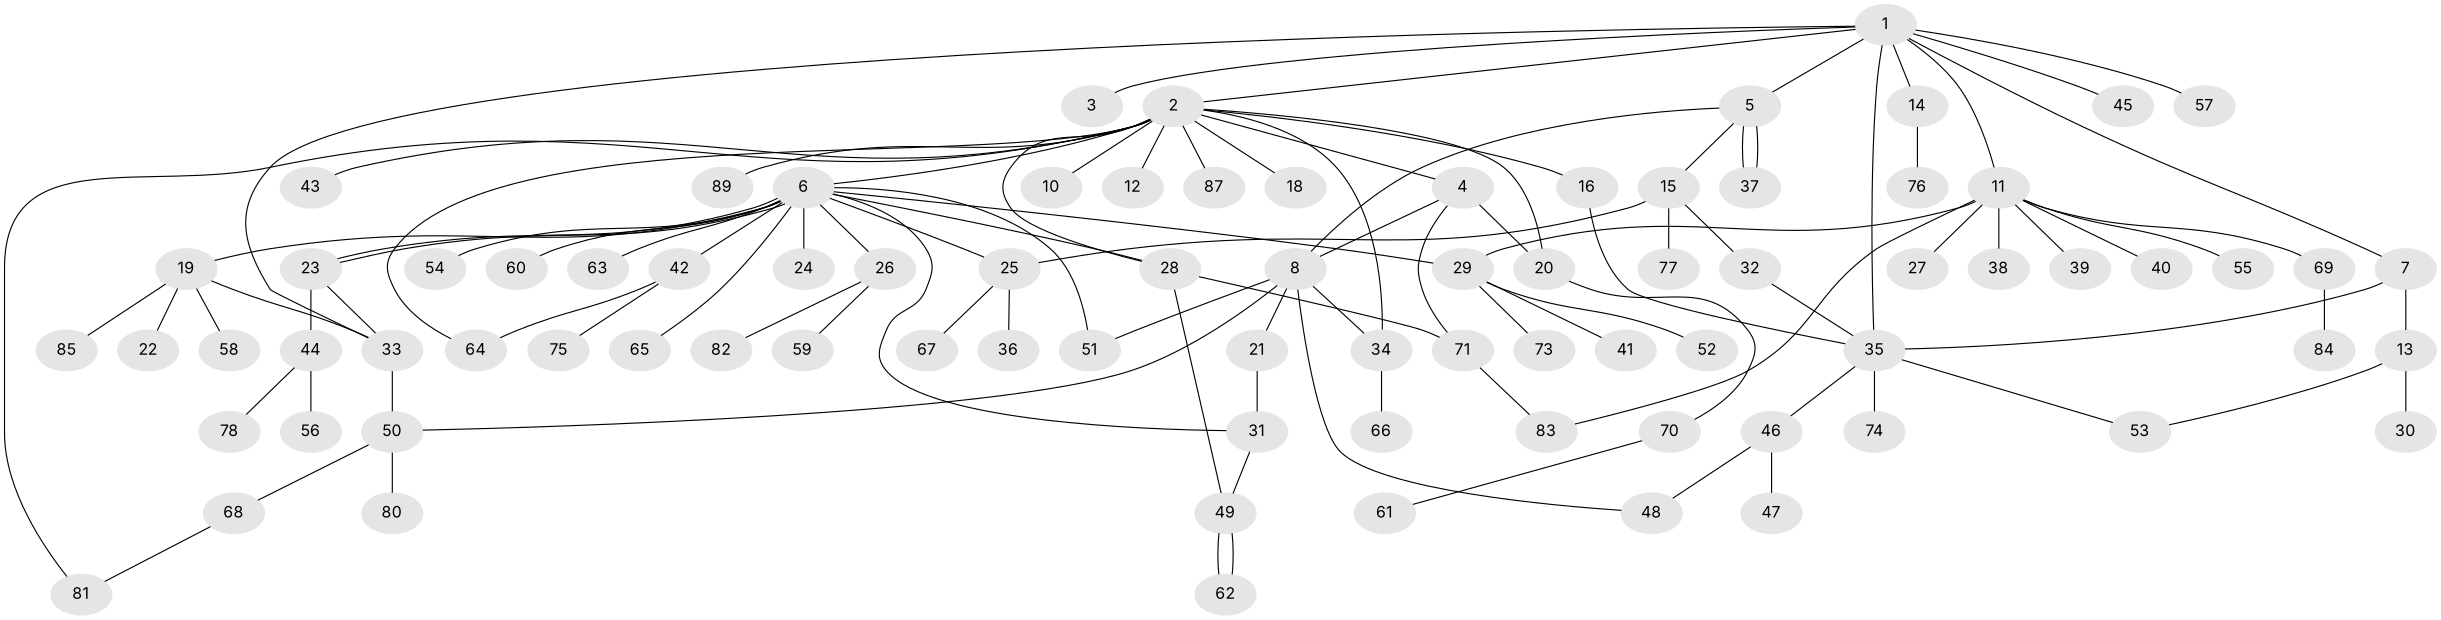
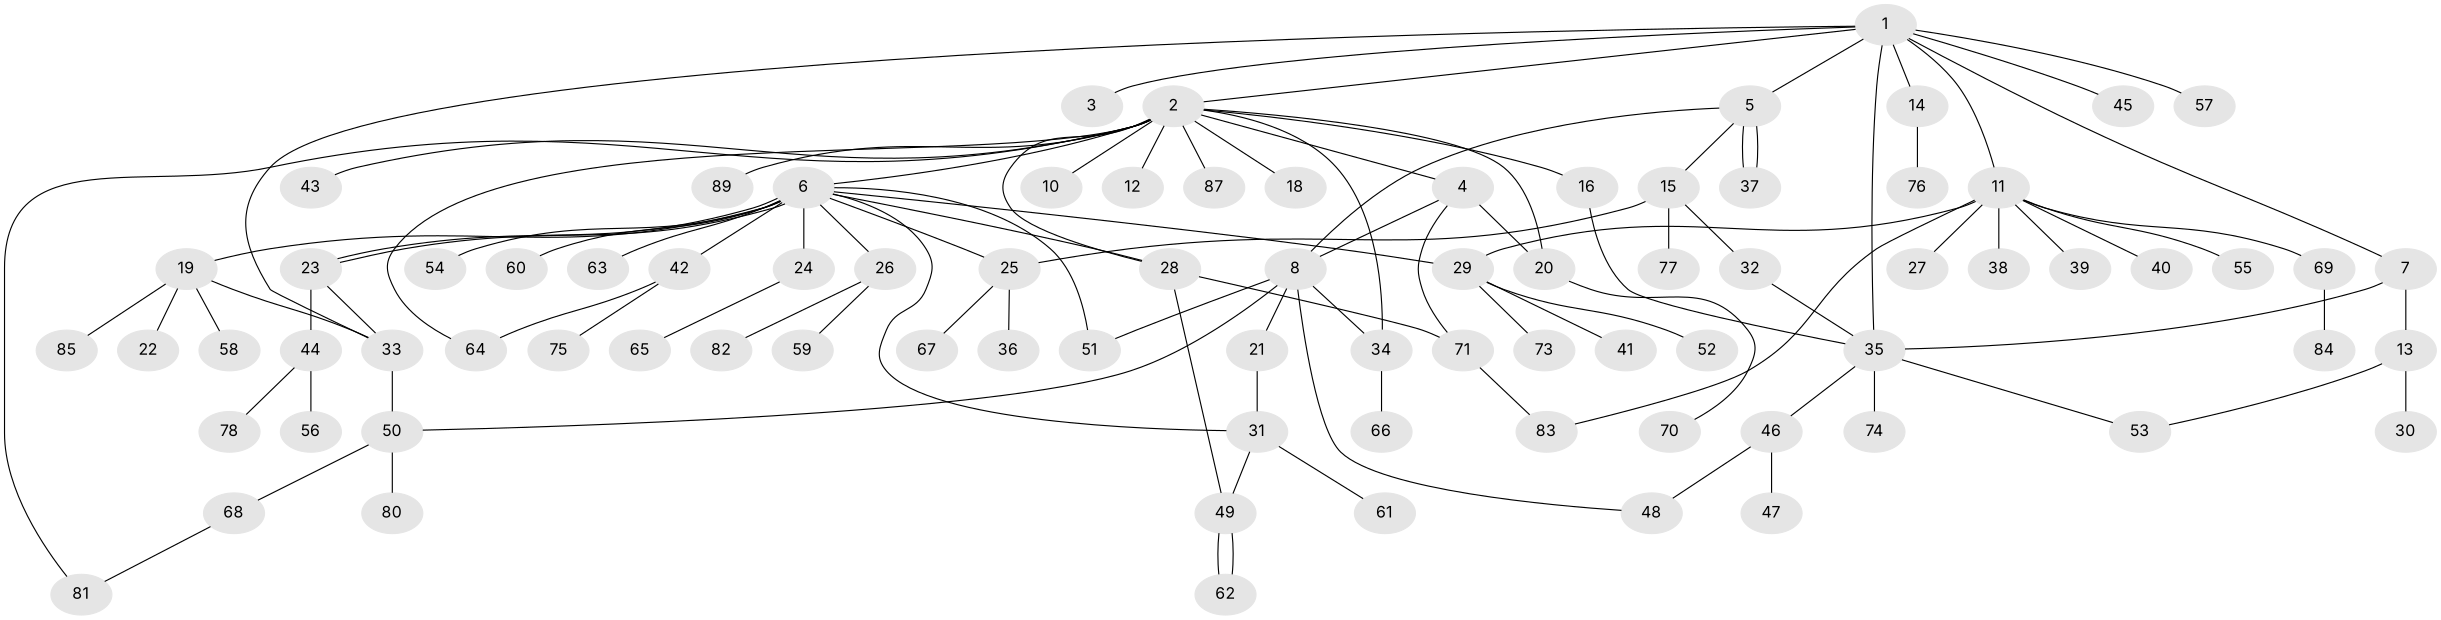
  graph {
    fontname=Inter
    node [color=gray90 fontname=Inter style=filled]
    edge [fontname=Inter]
    1
    2
    3
    5
    7
    11
    14
    33
    35
    45
    57
    4
    6
    10
    12
    16
    n17 [label=87]
    18
    20
    28
    34
    43
    64
    n24 [label=89]
    81
    8
    15
    37
    13
    29
    27
    38
    39
    40
    55
    69
    83
    76
    50
    53
    46
    74
    71
    19
    23
    24
    25
    26
    31
    42
    51
    54
    60
    63
    65
    70
    49
    66
    21
    48
    32
    77
    22
    58
    85
    44
    36
    67
    59
    82
    41
    52
    73
    61
    75
    30
    68
    80
    84
    56
    78
    62
    47
    1 -- 2
    1 -- 3
    1 -- 5
    1 -- 7
    1 -- 11
    1 -- 14
    1 -- 33
    1 -- 35
    1 -- 45
    1 -- 57
    2 -- 4
    2 -- 6
    2 -- 10
    2 -- 12
    2 -- 16
    2 -- n17
    2 -- 18
    2 -- 20
    2 -- 28
    2 -- 34
    2 -- 43
    2 -- 64
    2 -- n24
    2 -- 81
    5 -- 8
    5 -- 15
    5 -- 37
    5 -- 37
    7 -- 35
    7 -- 13
    11 -- 29
    11 -- 27
    11 -- 38
    11 -- 39
    11 -- 40
    11 -- 55
    11 -- 69
    11 -- 83
    14 -- 76
    33 -- 50
    35 -- 53
    35 -- 46
    35 -- 74
    4 -- 20
    4 -- 8
    4 -- 71
    6 -- 28
    6 -- 29
    6 -- 19
    6 -- 23
    6 -- 23
    6 -- 24
    6 -- 25
    6 -- 26
    6 -- 31
    6 -- 42
    6 -- 51
    6 -- 54
    6 -- 60
    6 -- 63
-   6 -- 65
+   24 -- 65
    16 -- 35
    20 -- 70
    28 -- 71
    28 -- 49
    34 -- 66
    8 -- 34
    8 -- 50
    8 -- 51
    8 -- 21
    8 -- 48
    15 -- 25
    15 -- 32
    15 -- 77
    13 -- 53
    13 -- 30
    29 -- 41
    29 -- 52
    29 -- 73
    69 -- 84
    50 -- 68
    50 -- 80
    46 -- 48
    46 -- 47
    71 -- 83
    19 -- 33
    19 -- 22
    19 -- 58
    19 -- 85
    23 -- 33
    23 -- 44
    25 -- 36
    25 -- 67
    26 -- 59
    26 -- 82
    31 -- 49
-   70 -- 61
+   31 -- 61
    42 -- 64
    42 -- 75
    49 -- 62
    49 -- 62
    21 -- 31
    32 -- 35
    44 -- 56
    44 -- 78
    68 -- 81
  }
